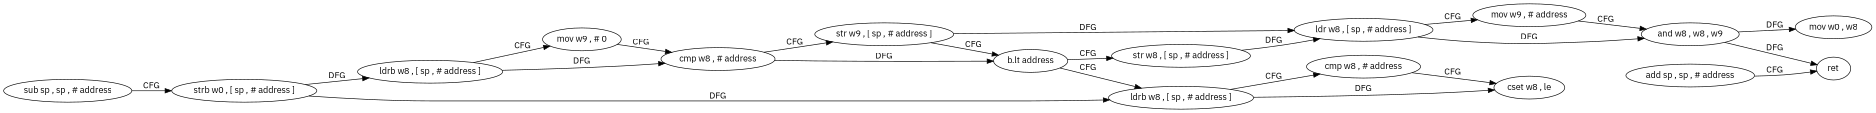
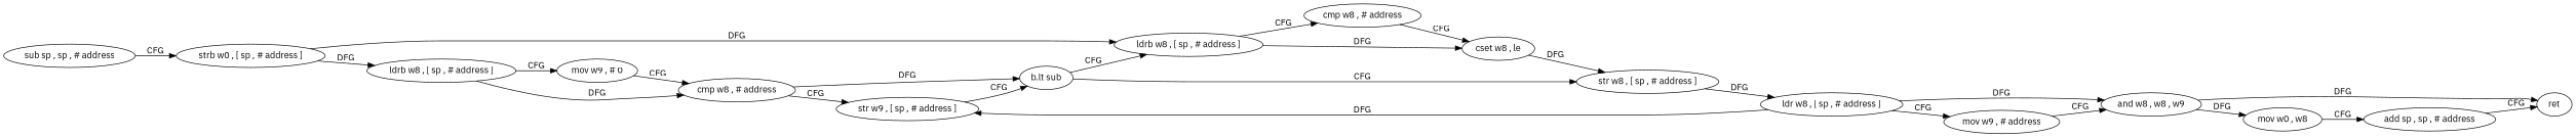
  digraph {
    fontname="IBM Plex Sans"
    rankdir=LR
    node [fontname="IBM Plex Sans"]
    edge [fontname="IBM Plex Sans"]
    n1 [label="sub sp , sp , # address"]
    n2 [label="strb w0 , [ sp , # address ]"]
    n3 [label="ldrb w8 , [ sp , # address ]"]
    n4 [label="ldrb w8 , [ sp , # address ]"]
    n5 [label="mov w9 , # 0"]
    n6 [label="cmp w8 , # address"]
    n7 [label="cmp w8 , # address"]
    n8 [label="cset w8 , le"]
    n9 [label="str w9 , [ sp , # address ]"]
-   n10 [label="b.lt address"]
+   n10 [label="b.lt sub"]
    n11 [label="ldr w8 , [ sp , # address ]"]
    n12 [label="str w8 , [ sp , # address ]"]
    n13 [label="mov w9 , # address"]
    n14 [label="and w8 , w8 , w9"]
    n15 [label="mov w0 , w8"]
    n16 [label=ret]
    n17 [label="add sp , sp , # address"]
    n1 -> n2 [label=CFG]
    n2 -> n3 [label=DFG]
    n2 -> n4 [label=DFG]
    n3 -> n5 [label=CFG]
    n3 -> n6 [label=DFG]
    n4 -> n7 [label=CFG]
    n4 -> n8 [label=DFG]
    n5 -> n6 [label=CFG]
    n6 -> n9 [label=CFG]
    n6 -> n10 [label=DFG]
    n7 -> n8 [label=CFG]
+   n8 -> n12 [label=DFG]
    n9 -> n10 [label=CFG]
-   n9 -> n11 [label=DFG]
+   n11 -> n9 [label=DFG]
    n10 -> n4 [label=CFG]
    n10 -> n12 [label=CFG]
    n11 -> n13 [label=CFG]
    n11 -> n14 [label=DFG]
    n12 -> n11 [label=DFG]
    n13 -> n14 [label=CFG]
    n14 -> n15 [label=DFG]
    n14 -> n16 [label=DFG]
+   n15 -> n17 [label=CFG]
    n17 -> n16 [label=CFG]
  }
